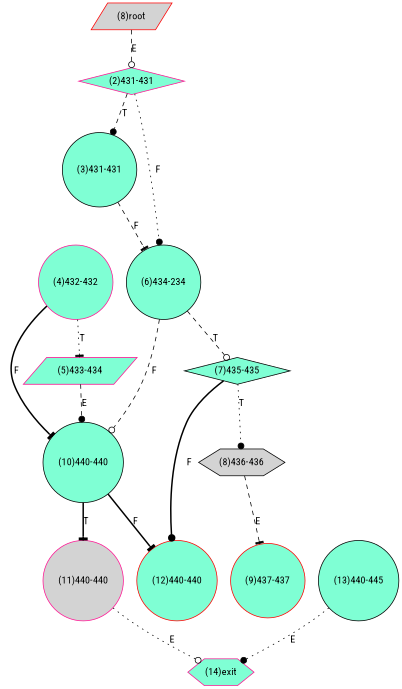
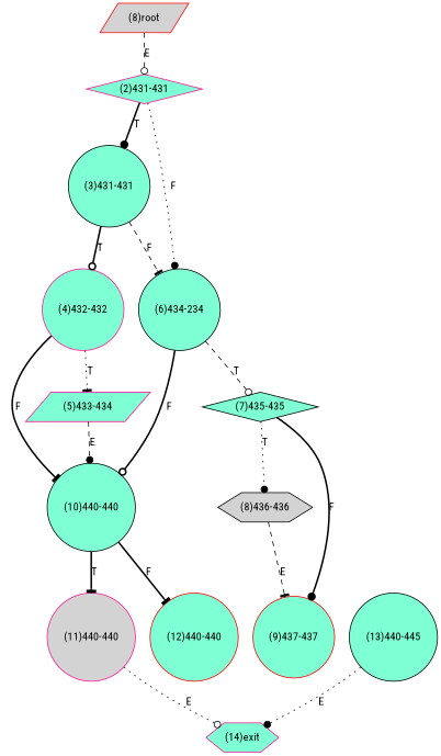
  digraph {
    fontname="Roboto Condensed"
    node [color=black fillcolor=aquamarine fontname="Roboto Condensed" shape=circle style=filled]
    edge [arrowhead=dot fontname="Roboto Condensed" style=dashed]
    n1 [color=red fillcolor=lightgrey label="(8)root" shape=parallelogram]
    n2 [color=deeppink label="(2)431-431" shape=diamond]
    n3 [label="(3)431-431"]
    n4 [label="(6)434-234"]
    n5 [color=deeppink label="(4)432-432"]
    n6 [label="(10)440-440"]
    n7 [label="(7)435-435" shape=diamond]
    n8 [color=deeppink label="(5)433-434" shape=parallelogram]
    n9 [color=deeppink fillcolor=lightgrey label="(11)440-440"]
    n10 [color=red label="(12)440-440"]
    n11 [fillcolor=lightgrey label="(8)436-436" shape=hexagon]
    n12 [color=red label="(9)437-437"]
    n13 [color=deeppink label="(14)exit" shape=hexagon]
    n14 [label="(13)440-445"]
    n1 -> n2 [arrowhead=odot label=E]
-   n2 -> n3 [label=T]
+   n2 -> n3 [label=T style=bold]
    n2 -> n4 [label=F style=dotted]
    n3 -> n4 [arrowhead=tee label=F]
-   n4 -> n6 [arrowhead=odot label=F]
+   n3 -> n5 [arrowhead=odot label=T style=bold]
+   n4 -> n6 [arrowhead=odot label=F style=bold]
    n4 -> n7 [arrowhead=odot label=T]
    n5 -> n6 [arrowhead=tee label=F style=bold]
    n5 -> n8 [arrowhead=tee label=T style=dotted]
    n6 -> n9 [arrowhead=tee label=T style=bold]
    n6 -> n10 [arrowhead=tee label=F style=bold]
    n7 -> n11 [label=T style=dotted]
-   n7 -> n10 [label=F style=bold]
+   n7 -> n12 [label=F style=bold]
    n8 -> n6 [label=E]
    n9 -> n13 [arrowhead=odot label=E style=dotted]
    n11 -> n12 [arrowhead=tee label=E]
    n14 -> n13 [label=E style=dotted]
  }
